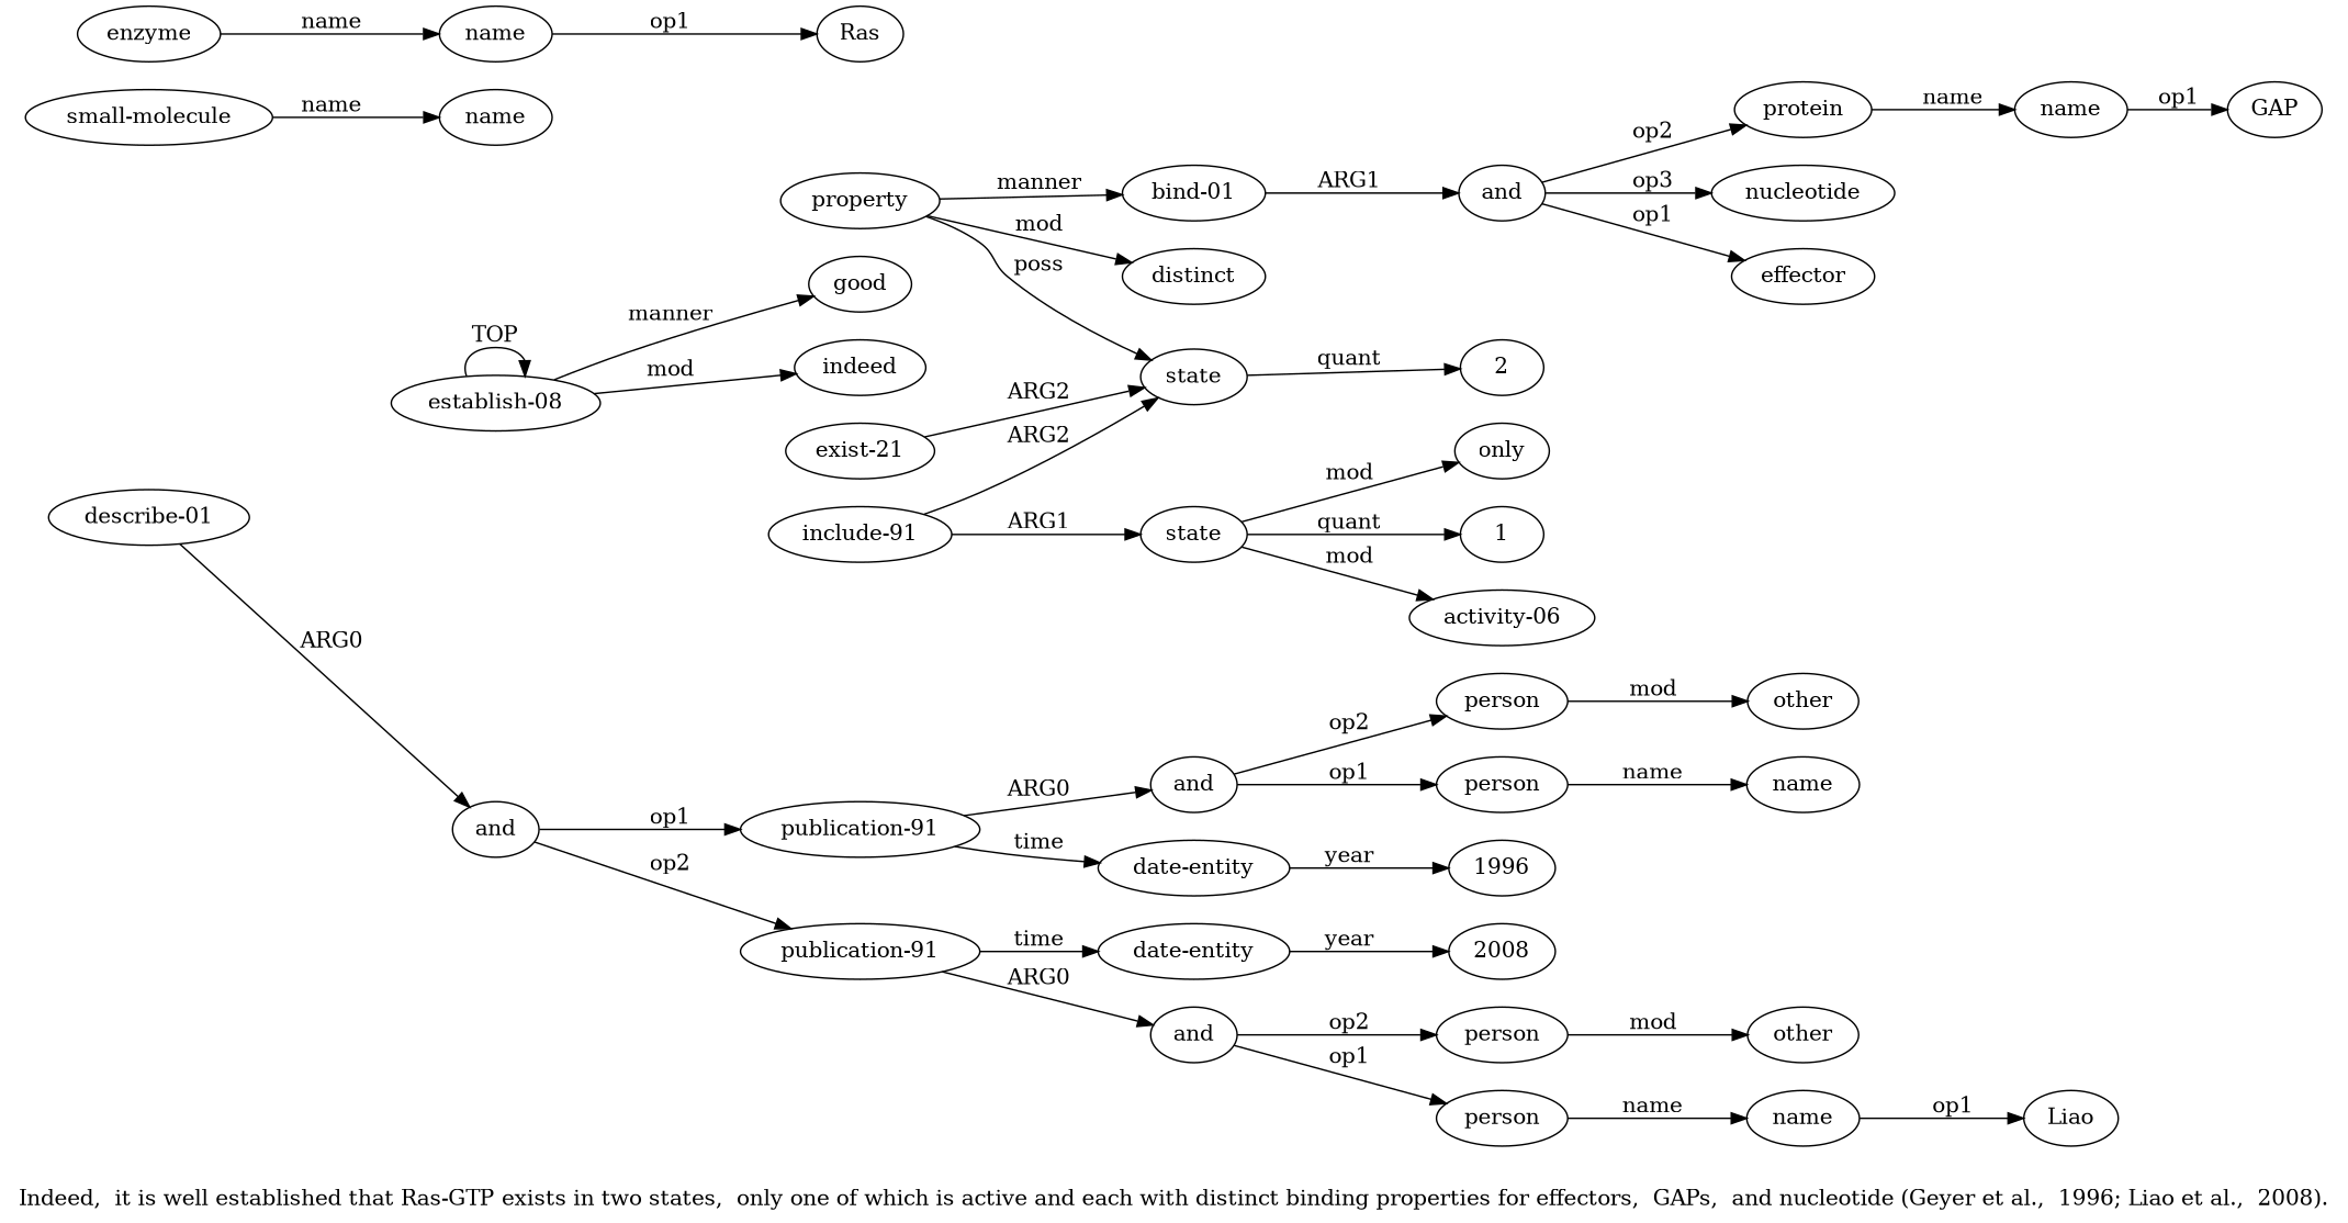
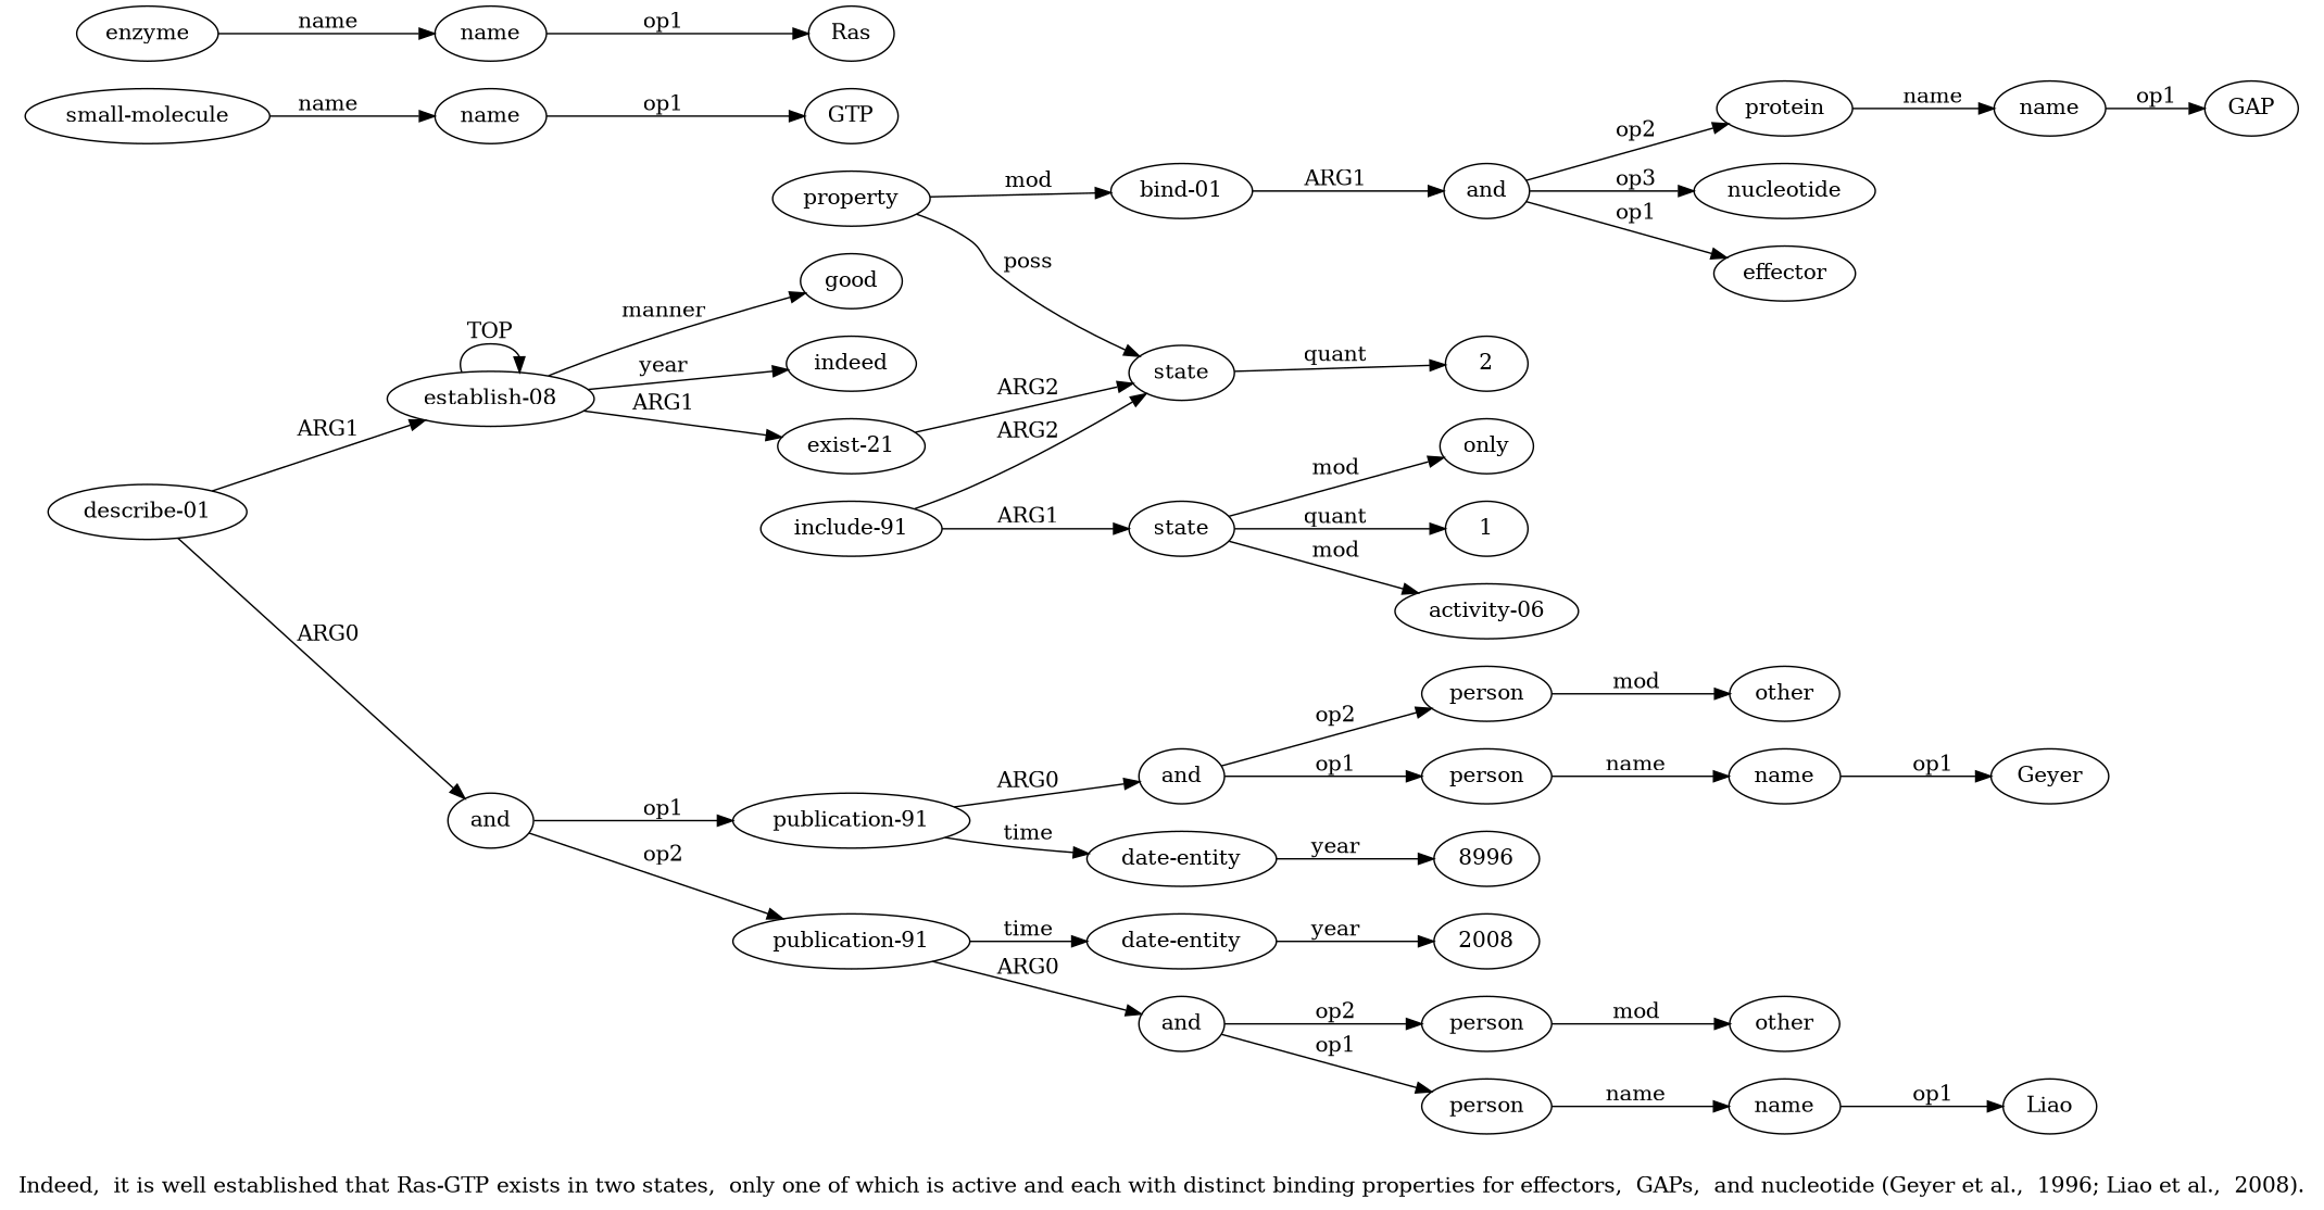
  digraph {
    fontname="DejaVu Serif"
    label="Indeed,  it is well established that Ras-GTP exists in two states,  only one of which is active and each with distinct binding properties for effectors,  GAPs,  and nucleotide (Geyer et al.,  1996; Liao et al.,  2008)."
    rankdir=LR
    node [color=black fontname="DejaVu Serif" gold_ind=-1 gold_label=name test_ind=-1 test_label=name]
    edge [color=black fontname="DejaVu Serif" gold_label=op1 test_label=op1]
    n1 [gold_ind=20 gold_label=good label=good test_ind=20 test_label=good]
    n2 [gold_ind=21 gold_label=indeed label=indeed test_ind=21 test_label=indeed]
    n3 [gold_ind=22 gold_label="describe-01" label="describe-01" test_ind=22 test_label="describe-01"]
    n4 [gold_ind=23 gold_label=and label=and test_ind=23 test_label=and]
    n5 [gold_ind=0 gold_label="establish-01" label="establish-08" test_ind=0 test_label="establish-01"]
    n6 [gold_ind=24 gold_label="publication-91" label="publication-91" test_ind=24 test_label="publication-91"]
    n7 [gold_ind=31 gold_label="publication-91" label="publication-91" test_ind=31 test_label="publication-91"]
    n8 [gold_ind=1 gold_label="exist-01" label="exist-21" test_ind=1 test_label="exist-01"]
    n9 [gold_ind=25 gold_label=and label=and test_ind=25 test_label=and]
    n10 [gold_ind=30 gold_label="date-entity" label="date-entity" test_ind=30 test_label="date-entity"]
    n11 [gold_ind=37 gold_label="date-entity" label="date-entity" test_ind=37 test_label="date-entity"]
    n12 [gold_ind=32 gold_label=and label=and test_ind=32 test_label=and]
    n13 [gold_ind=7 gold_label=state label=state test_ind=7 test_label=state]
    n14 [gold_ind=26 gold_label=person label=person test_ind=26 test_label=person]
    n15 [gold_ind=28 gold_label=person label=person test_ind=28 test_label=person]
-   n16 [gold_label=1996 label=1996 test_label=1996]
+   n16 [gold_label=1996 label=8996 test_label=1996]
    n17 [gold_label=2008 label=2008 test_label=2008]
    n18 [gold_ind=33 gold_label=person label=person test_ind=33 test_label=person]
    n19 [gold_ind=35 gold_label=person label=person test_ind=35 test_label=person]
    n20 [gold_ind=27 label=name test_ind=27]
    n21 [gold_ind=29 gold_label=other label=other test_ind=29 test_label=other]
+   n22 [gold_label=Geyer label=Geyer test_label=Geyer]
    n23 [gold_ind=34 label=name test_ind=34]
    n24 [gold_ind=36 gold_label=other label=other test_ind=36 test_label=other]
+   n25 [gold_label=GTP label=GTP test_label=GTP]
    n26 [gold_label=Liao label=Liao test_label=Liao]
    n27 [gold_label=2 label=2 test_label=2]
    n28 [gold_label=GAP label=GAP test_label=GAP]
    n29 [gold_label=Ras label=Ras test_label=Ras]
    n30 [gold_label=1 label=1 test_label=1]
    n31 [gold_ind=15 gold_label=effector label=effector test_ind=15 test_label=effector]
    n32 [gold_ind=14 gold_label=and label=and test_ind=14 test_label=and]
    n33 [gold_ind=16 gold_label=protein label=protein test_ind=16 test_label=protein]
    n34 [gold_ind=18 gold_label=nucleotide label=nucleotide test_ind=18 test_label=nucleotide]
    n35 [gold_ind=17 label=name test_ind=17]
    n36 [gold_ind=11 gold_label="activity-06" label="activity-06" test_ind=11 test_label="activity-06"]
    n37 [gold_ind=10 gold_label=only label=only test_ind=10 test_label=only]
    n38 [gold_ind=13 gold_label="bind-01" label="bind-01" test_ind=13 test_label="bind-01"]
    n39 [gold_ind=12 gold_label=property label=property test_ind=12 test_label=property]
-   n40 [gold_ind=19 gold_label=distinct label=distinct test_ind=19 test_label=distinct]
    n41 [gold_ind=3 gold_label=enzyme label=enzyme test_ind=3 test_label=enzyme]
    n42 [gold_ind=4 label=name test_ind=4]
    n43 [gold_ind=5 gold_label="small-molecule" label="small-molecule" test_ind=5 test_label="small-molecule"]
    n44 [gold_ind=6 label=name test_ind=6]
    n45 [gold_ind=9 gold_label=state label=state test_ind=9 test_label=state]
    n46 [gold_ind=8 gold_label="include-91" label="include-91" test_ind=8 test_label="include-91"]
    n3 -> n4 [gold_label=ARG0 label=ARG0 test_label=ARG0]
+   n3 -> n5 [gold_label=ARG1 label=ARG1 test_label=ARG1]
    n4 -> n6 [label=op1]
    n4 -> n7 [gold_label=op2 label=op2 test_label=op2]
    n5 -> n1 [gold_label=manner label=manner test_label=manner]
-   n5 -> n2 [gold_label=mod label=mod test_label=mod]
+   n5 -> n2 [gold_label=mod label=year test_label=mod]
    n5 -> n5 [gold_label=TOP label=TOP test_label=TOP]
+   n5 -> n8 [gold_label=ARG1 label=ARG1 test_label=ARG1]
    n6 -> n9 [gold_label=ARG0 label=ARG0 test_label=ARG0]
    n6 -> n10 [gold_label=time label=time test_label=time]
    n7 -> n11 [gold_label=time label=time test_label=time]
    n7 -> n12 [gold_label=ARG0 label=ARG0 test_label=ARG0]
    n8 -> n13 [gold_label=ARG2 label=ARG2 test_label=ARG2]
    n9 -> n14 [label=op1]
    n9 -> n15 [gold_label=op2 label=op2 test_label=op2]
    n10 -> n16 [gold_label=year label=year test_label=year]
    n11 -> n17 [gold_label=year label=year test_label=year]
    n12 -> n18 [label=op1]
    n12 -> n19 [gold_label=op2 label=op2 test_label=op2]
    n13 -> n27 [gold_label=quant label=quant test_label=quant]
    n14 -> n20 [gold_label=name label=name test_label=name]
    n15 -> n21 [gold_label=mod label=mod test_label=mod]
    n18 -> n23 [gold_label=name label=name test_label=name]
    n19 -> n24 [gold_label=mod label=mod test_label=mod]
+   n20 -> n22 [label=op1]
    n23 -> n26 [label=op1]
    n32 -> n31 [label=op1]
    n32 -> n33 [gold_label=op2 label=op2 test_label=op2]
    n32 -> n34 [gold_label=op3 label=op3 test_label=op3]
    n33 -> n35 [gold_label=name label=name test_label=name]
    n35 -> n28 [label=op1]
    n38 -> n32 [gold_label=ARG1 label=ARG1 test_label=ARG1]
    n39 -> n13 [gold_label=poss label=poss test_label=poss]
-   n39 -> n38 [gold_label=mod label=manner test_label=mod]
-   n39 -> n40 [gold_label=mod label=mod test_label=mod]
+   n39 -> n38 [gold_label=mod label=mod test_label=mod]
    n41 -> n42 [gold_label=name label=name test_label=name]
    n42 -> n29 [label=op1]
    n43 -> n44 [gold_label=name label=name test_label=name]
+   n44 -> n25 [label=op1]
    n45 -> n30 [gold_label=quant label=quant test_label=quant]
    n45 -> n36 [gold_label=mod label=mod test_label=mod]
    n45 -> n37 [gold_label=mod label=mod test_label=mod]
    n46 -> n13 [gold_label=ARG2 label=ARG2 test_label=ARG2]
    n46 -> n45 [gold_label=ARG1 label=ARG1 test_label=ARG1]
  }
